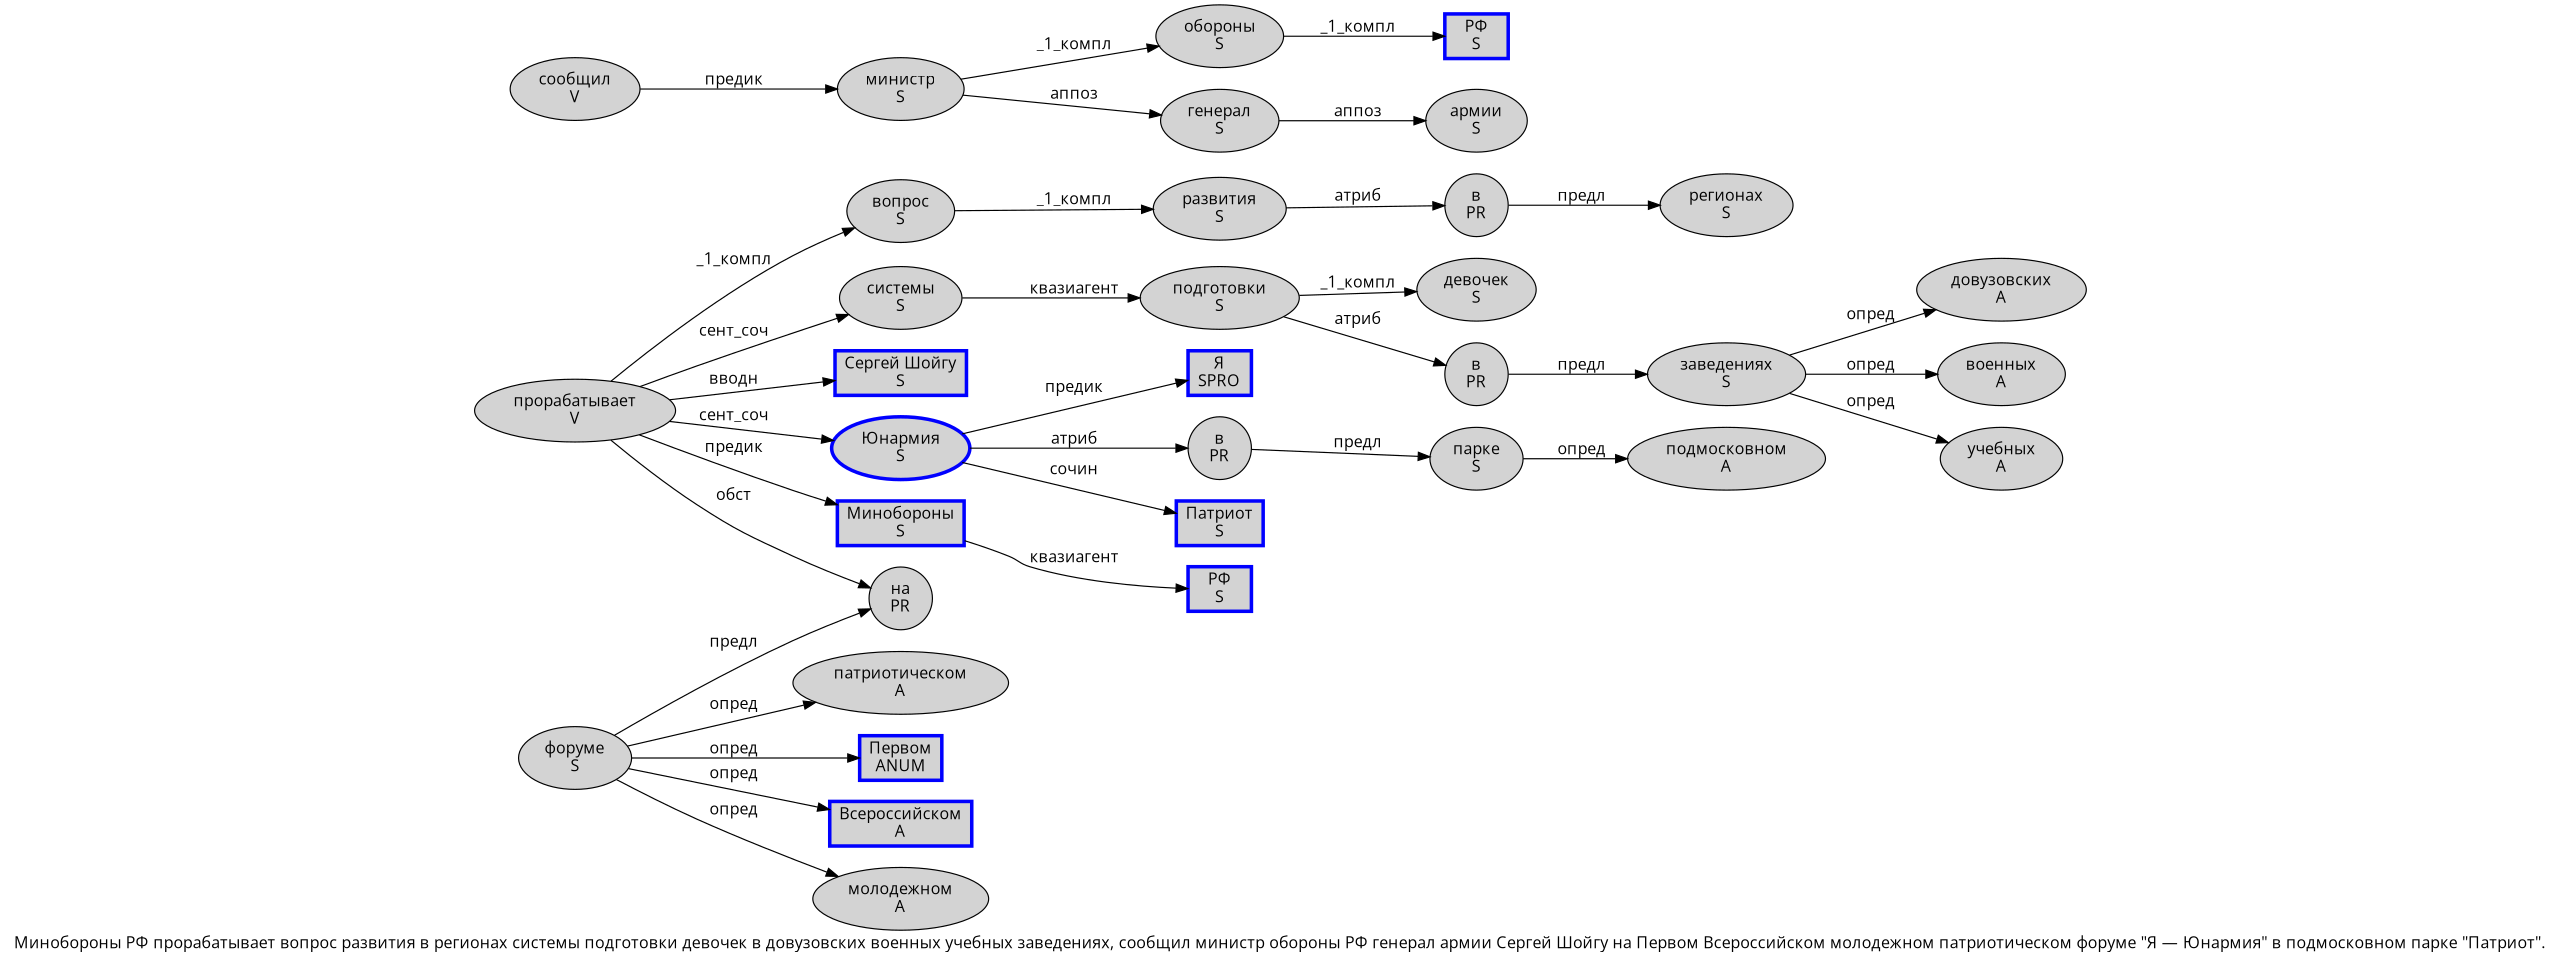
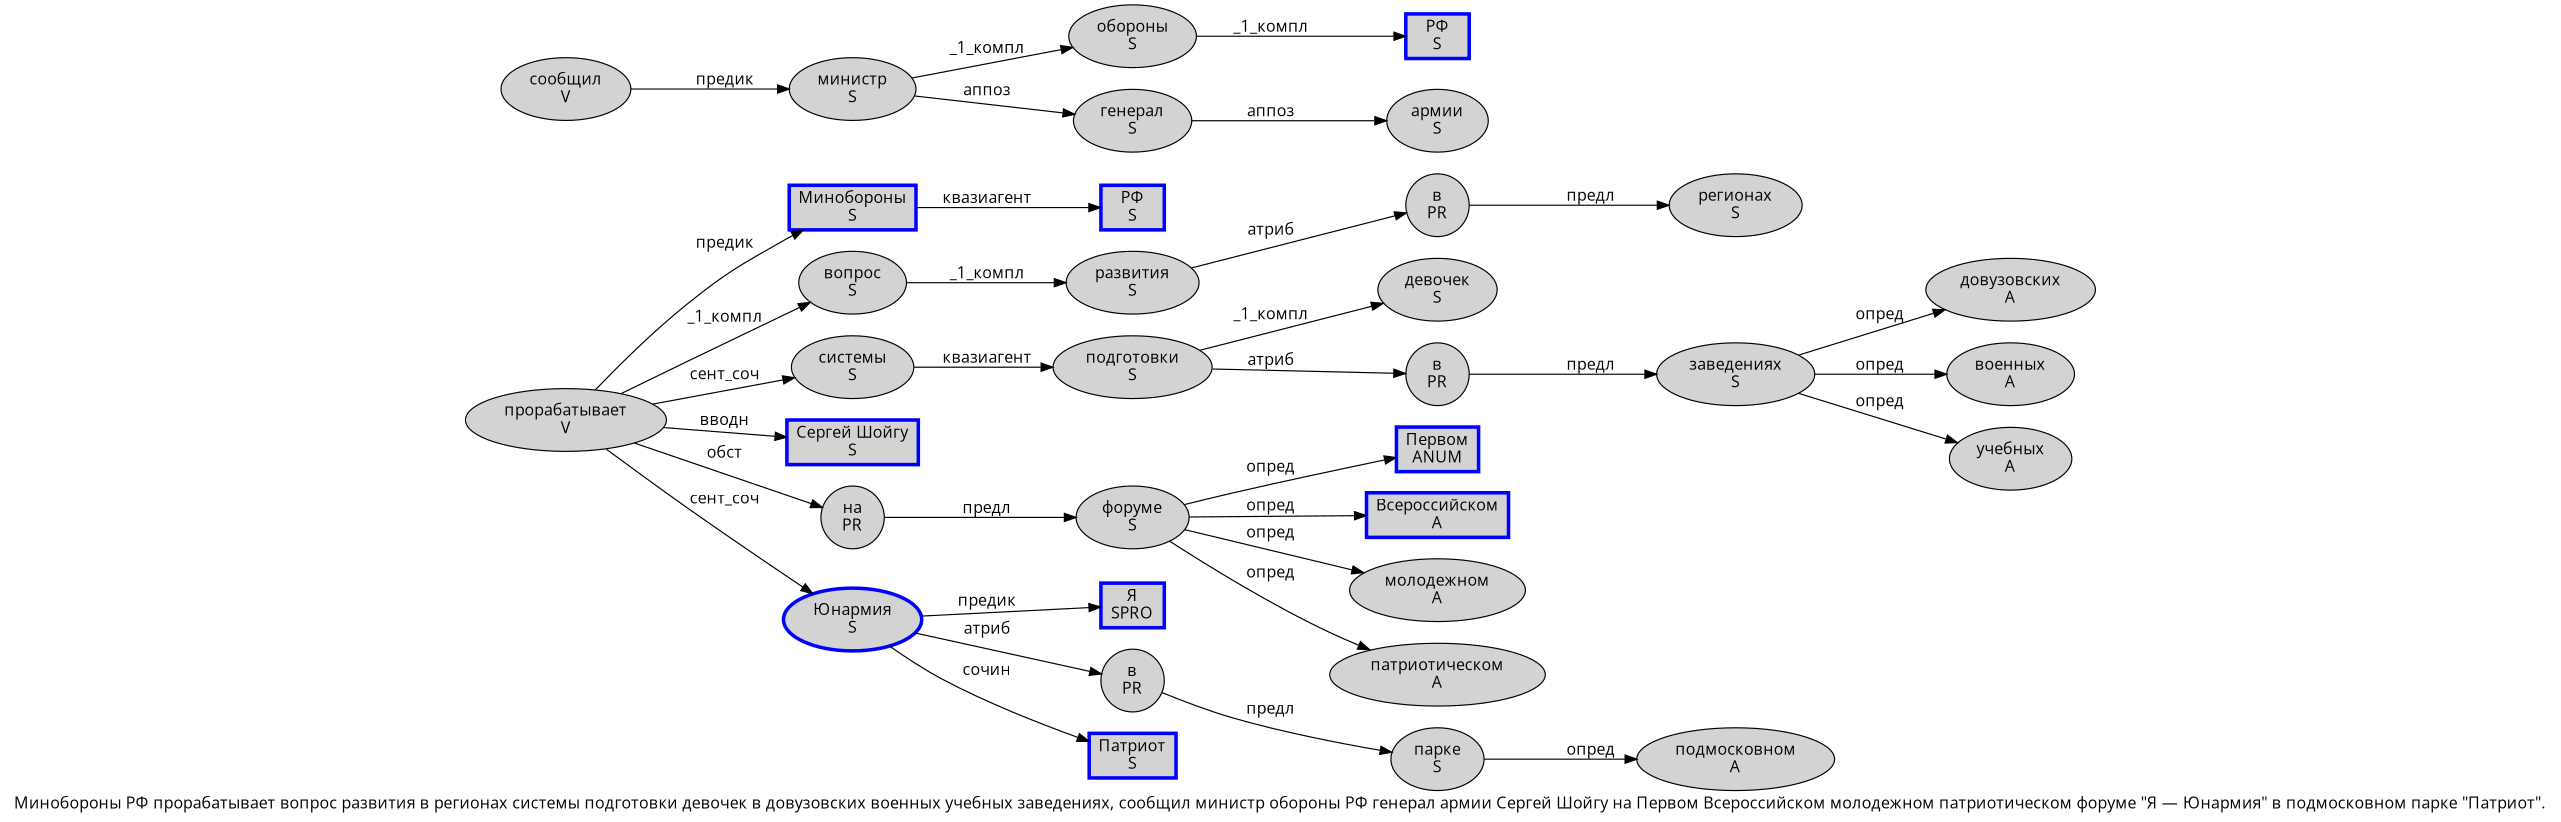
  digraph {
    fontname="Open Sans"
    label="Минобороны РФ прорабатывает вопрос развития в регионах системы подготовки девочек в довузовских военных учебных заведениях, сообщил министр обороны РФ генерал армии Сергей Шойгу на Первом Всероссийском молодежном патриотическом форуме \"Я — Юнармия\" в подмосковном парке \"Патриот\"."
    rankdir=LR
    node [fillcolor=lightgray fontname="Open Sans" penwidth=1 shape=ellipse style=filled]
    edge [fontname="Open Sans"]
    n1 [color=blue label="Минобороны\nS" penwidth=3 shape=box]
    n2 [color=blue label="РФ\nS" penwidth=3 shape=box]
    n3 [label="прорабатывает\nV"]
    n4 [label="вопрос\nS"]
    n5 [label="системы\nS"]
    n6 [color=blue label="Сергей Шойгу\nS" penwidth=3 shape=box]
    n7 [label="на\nPR"]
    n8 [color=blue label="Юнармия\nS" penwidth=3]
    n9 [label="развития\nS"]
    n10 [label="подготовки\nS"]
    n11 [label="сообщил\nV"]
    n12 [label="министр\nS"]
    n13 [label="форуме\nS"]
    n14 [color=blue label="Я\nSPRO" penwidth=3 shape=box]
    n15 [label="в\nPR"]
    n16 [color=blue label="Патриот\nS" penwidth=3 shape=box]
    n17 [label="в\nPR"]
    n18 [label="регионах\nS"]
    n19 [label="девочек\nS"]
    n20 [label="в\nPR"]
    n21 [label="заведениях\nS"]
    n22 [label="довузовских\nA"]
    n23 [label="военных\nA"]
    n24 [label="учебных\nA"]
    n25 [label="обороны\nS"]
    n26 [label="генерал\nS"]
    n27 [color=blue label="РФ\nS" penwidth=3 shape=box]
    n28 [label="армии\nS"]
    n29 [color=blue label="Первом\nANUM" penwidth=3 shape=box]
    n30 [color=blue label="Всероссийском\nA" penwidth=3 shape=box]
    n31 [label="молодежном\nA"]
    n32 [label="патриотическом\nA"]
    n33 [label="парке\nS"]
    n34 [label="подмосковном\nA"]
    n1 -> n2 [label="квазиагент"]
    n3 -> n1 [label="предик"]
    n3 -> n4 [label="_1_компл"]
    n3 -> n5 [label="сент_соч"]
    n3 -> n6 [label="вводн"]
    n3 -> n7 [label="обст"]
    n3 -> n8 [label="сент_соч"]
    n4 -> n9 [label="_1_компл"]
    n5 -> n10 [label="квазиагент"]
-   n13 -> n7 [label="предл"]
+   n7 -> n13 [label="предл"]
    n8 -> n14 [label="предик"]
    n8 -> n15 [label="атриб"]
    n8 -> n16 [label="сочин"]
    n9 -> n17 [label="атриб"]
    n10 -> n19 [label="_1_компл"]
    n10 -> n20 [label="атриб"]
    n11 -> n12 [label="предик"]
    n12 -> n25 [label="_1_компл"]
    n12 -> n26 [label="аппоз"]
    n13 -> n29 [label="опред"]
    n13 -> n30 [label="опред"]
    n13 -> n31 [label="опред"]
    n13 -> n32 [label="опред"]
    n15 -> n33 [label="предл"]
    n17 -> n18 [label="предл"]
    n20 -> n21 [label="предл"]
    n21 -> n22 [label="опред"]
    n21 -> n23 [label="опред"]
    n21 -> n24 [label="опред"]
    n25 -> n27 [label="_1_компл"]
    n26 -> n28 [label="аппоз"]
    n33 -> n34 [label="опред"]
  }
